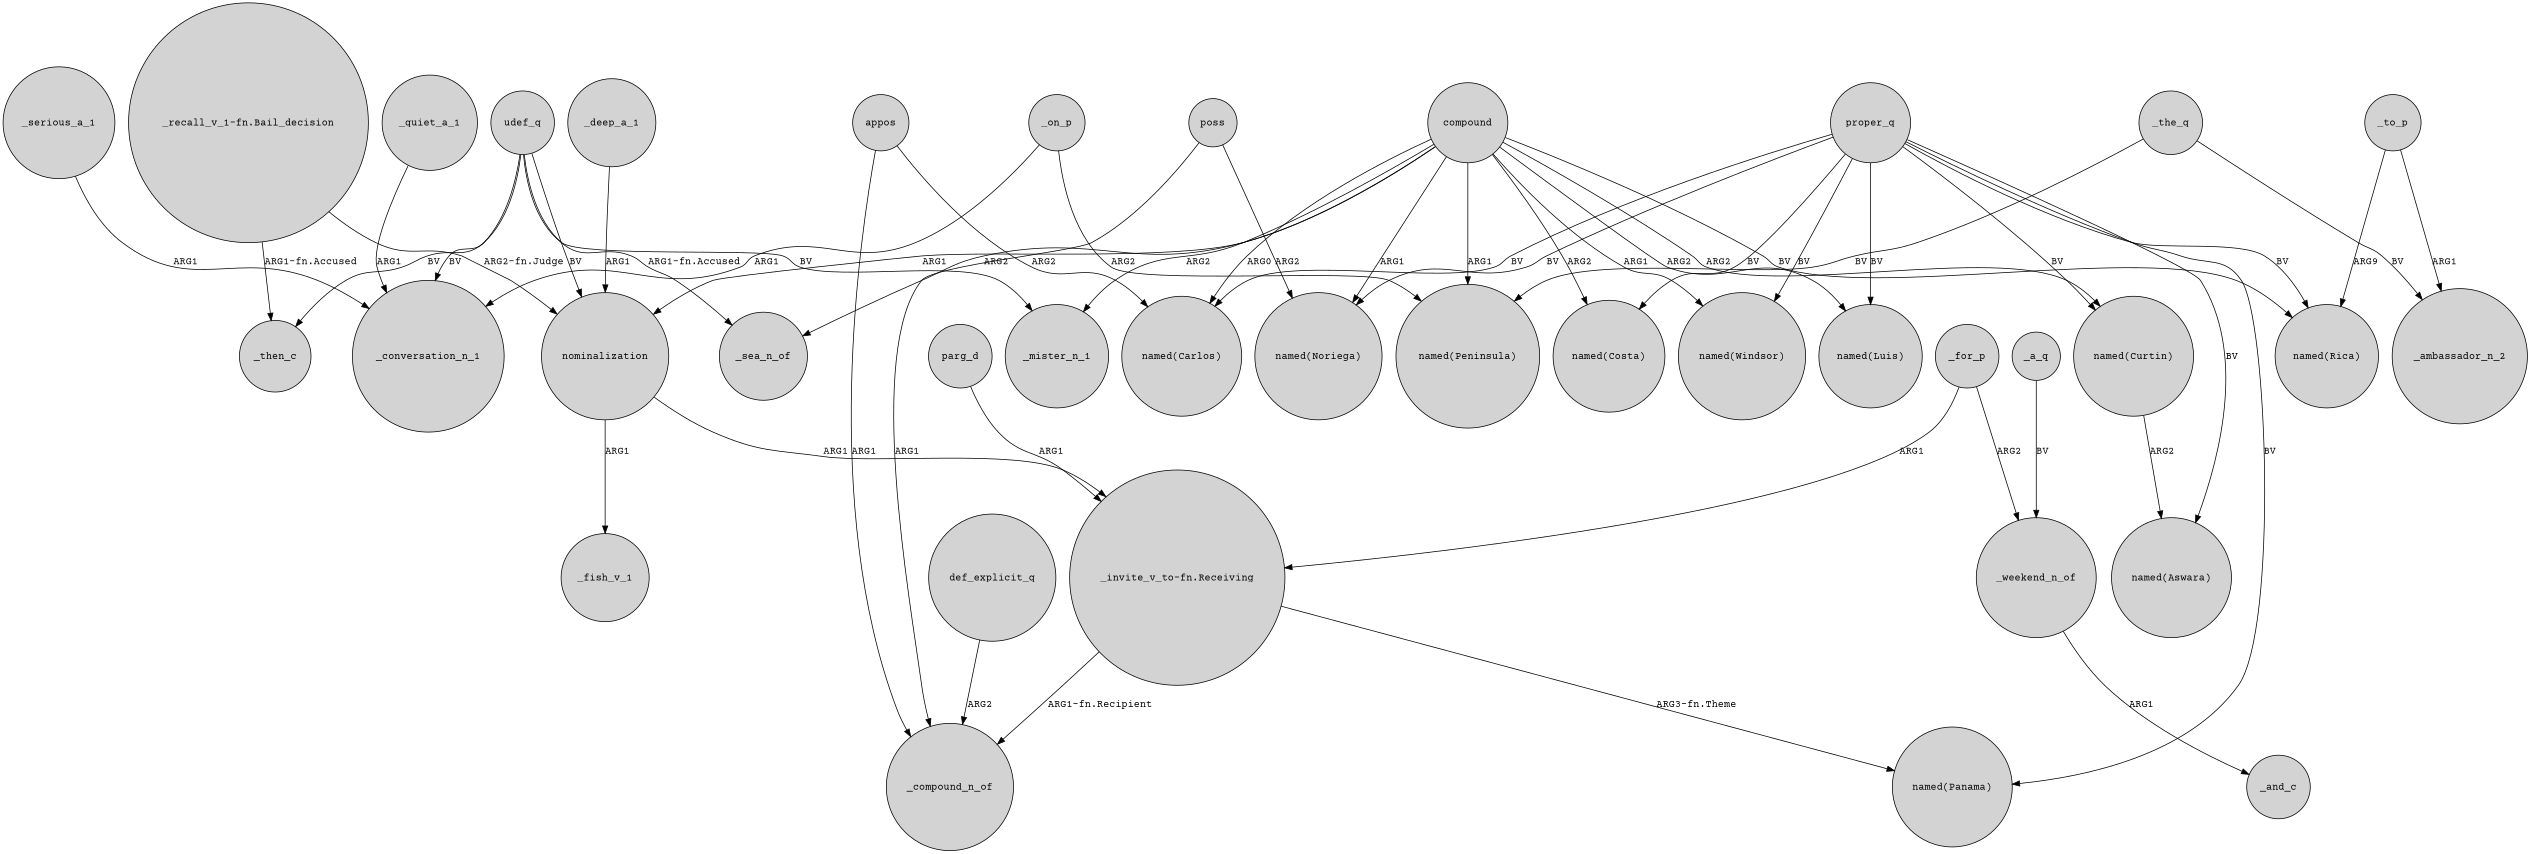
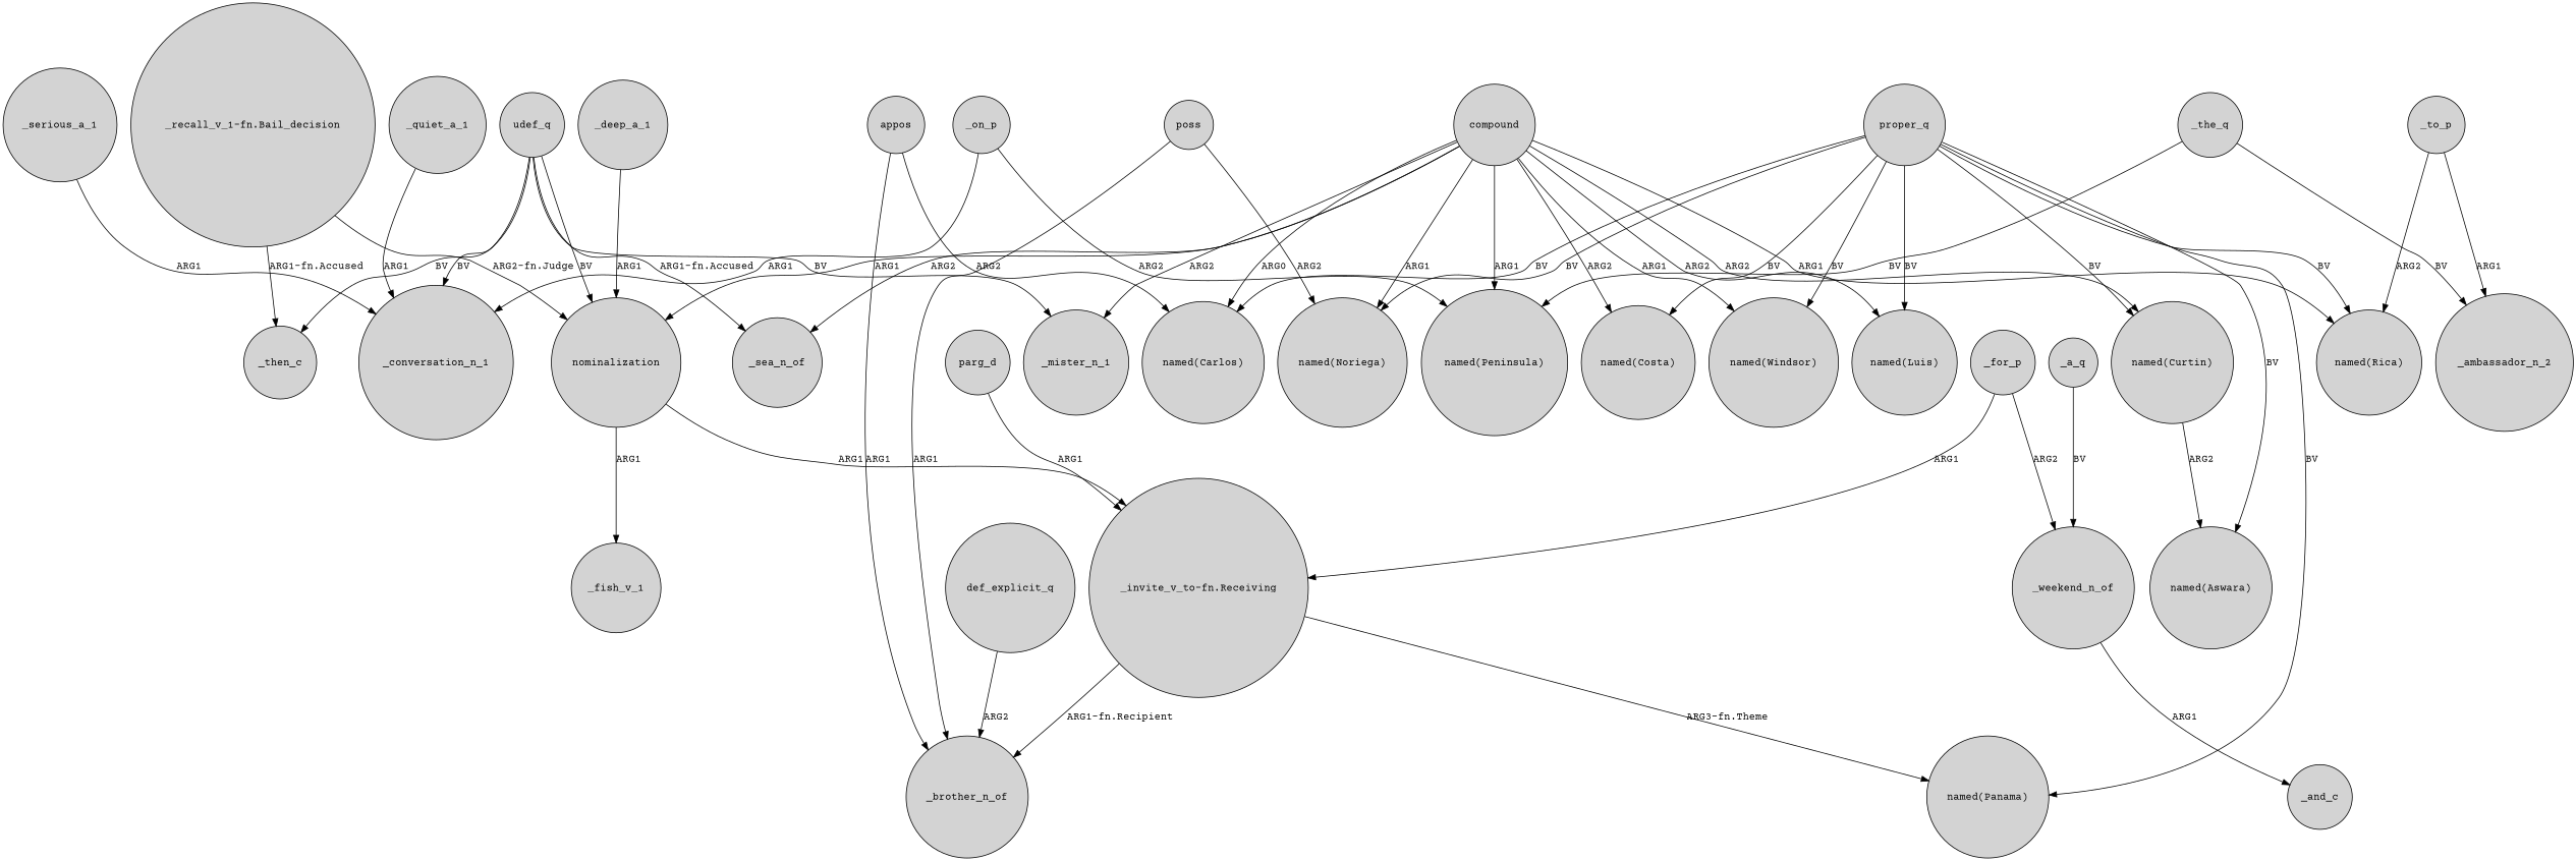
  digraph {
    fontname="Courier Prime"
    node [fontname="Courier Prime" shape=circle style=filled]
    edge [fontname="Courier Prime"]
    proper_q
    "named(Carlos)"
    "named(Noriega)"
    "named(Panama)"
    "named(Curtin)"
    "named(Windsor)"
    "named(Rica)"
    "named(Luis)"
    "named(Costa)"
    "named(Aswara)"
    compound
    _mister_n_1
    nominalization
    "named(Peninsula)"
    _sea_n_of
    "_invite_v_to-fn.Receiving"
    _fish_v_1
    _a_q
    _weekend_n_of
    _and_c
-   _brother_n_of [label=_compound_n_of]
+   _brother_n_of
    _for_p
    _quiet_a_1
    _conversation_n_1
    parg_d
    udef_q
    _then_c
    "_recall_v_1-fn.Bail_decision"
    appos
    _serious_a_1
    _to_p
    n32 [label=_ambassador_n_2]
    poss
    _the_q
    def_explicit_q
    _deep_a_1
    _on_p
    proper_q -> "named(Carlos)" [label=BV]
    proper_q -> "named(Noriega)" [label=BV]
    proper_q -> "named(Panama)" [label=BV]
    proper_q -> "named(Curtin)" [label=BV]
    proper_q -> "named(Windsor)" [label=BV]
    proper_q -> "named(Rica)" [label=BV]
    proper_q -> "named(Luis)" [label=BV]
    proper_q -> "named(Costa)" [label=BV]
    proper_q -> "named(Aswara)" [label=BV]
    "named(Curtin)" -> "named(Aswara)" [label=ARG2]
    compound -> "named(Carlos)" [label=ARG0]
    compound -> "named(Noriega)" [label=ARG1]
    compound -> "named(Curtin)" [label=ARG2]
    compound -> "named(Windsor)" [label=ARG1]
-   compound -> "named(Rica)" [label=BV]
+   compound -> "named(Rica)" [label=ARG1]
    compound -> "named(Luis)" [label=ARG2]
    compound -> "named(Costa)" [label=ARG2]
    compound -> _mister_n_1 [label=ARG2]
    compound -> nominalization [label=ARG1]
    compound -> "named(Peninsula)" [label=ARG1]
    compound -> _sea_n_of [label=ARG2]
    nominalization -> "_invite_v_to-fn.Receiving" [label=ARG1]
    nominalization -> _fish_v_1 [label=ARG1]
    "_invite_v_to-fn.Receiving" -> "named(Panama)" [label="ARG3-fn.Theme"]
    "_invite_v_to-fn.Receiving" -> _brother_n_of [label="ARG1-fn.Recipient"]
    _a_q -> _weekend_n_of [label=BV]
    _weekend_n_of -> _and_c [label=ARG1]
    _for_p -> "_invite_v_to-fn.Receiving" [label=ARG1]
    _for_p -> _weekend_n_of [label=ARG2]
    _quiet_a_1 -> _conversation_n_1 [label=ARG1]
    parg_d -> "_invite_v_to-fn.Receiving" [label=ARG1]
    udef_q -> _mister_n_1 [label=BV]
    udef_q -> nominalization [label=BV]
    udef_q -> _sea_n_of [label="ARG1-fn.Accused"]
    udef_q -> _conversation_n_1 [label=BV]
    udef_q -> _then_c [label=BV]
    "_recall_v_1-fn.Bail_decision" -> nominalization [label="ARG2-fn.Judge"]
    "_recall_v_1-fn.Bail_decision" -> _then_c [label="ARG1-fn.Accused"]
    appos -> "named(Carlos)" [label=ARG2]
    appos -> _brother_n_of [label=ARG1]
    _serious_a_1 -> _conversation_n_1 [label=ARG1]
-   _to_p -> "named(Rica)" [label=ARG9]
+   _to_p -> "named(Rica)" [label=ARG2]
    _to_p -> n32 [label=ARG1]
    poss -> "named(Noriega)" [label=ARG2]
    poss -> _brother_n_of [label=ARG1]
    _the_q -> "named(Peninsula)" [label=BV]
    _the_q -> n32 [label=BV]
    def_explicit_q -> _brother_n_of [label=ARG2]
    _deep_a_1 -> nominalization [label=ARG1]
    _on_p -> "named(Peninsula)" [label=ARG2]
    _on_p -> _conversation_n_1 [label=ARG1]
  }
